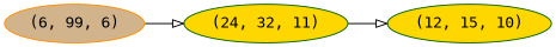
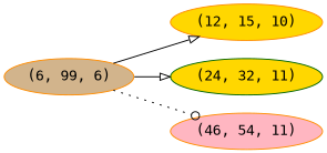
  digraph {
    fontname="DejaVu Sans Mono"
    rankdir=LR
    node [color=darkorange fillcolor=gold fontname="DejaVu Sans Mono" style=filled]
    edge [arrowhead=onormal fontname="DejaVu Sans Mono" style=solid]
    n1 [fillcolor=tan label="(6, 99, 6)"]
-   "(12, 15, 10)" [color=darkgreen]
+   "(12, 15, 10)"
    "(24, 32, 11)" [color=darkgreen]
-   "(24, 32, 11)" -> "(12, 15, 10)"
+   "(46, 54, 11)" [fillcolor=lightpink]
+   n1 -> "(12, 15, 10)"
    n1 -> "(24, 32, 11)"
+   n1 -> "(46, 54, 11)" [arrowhead=odot style=dotted]
  }
